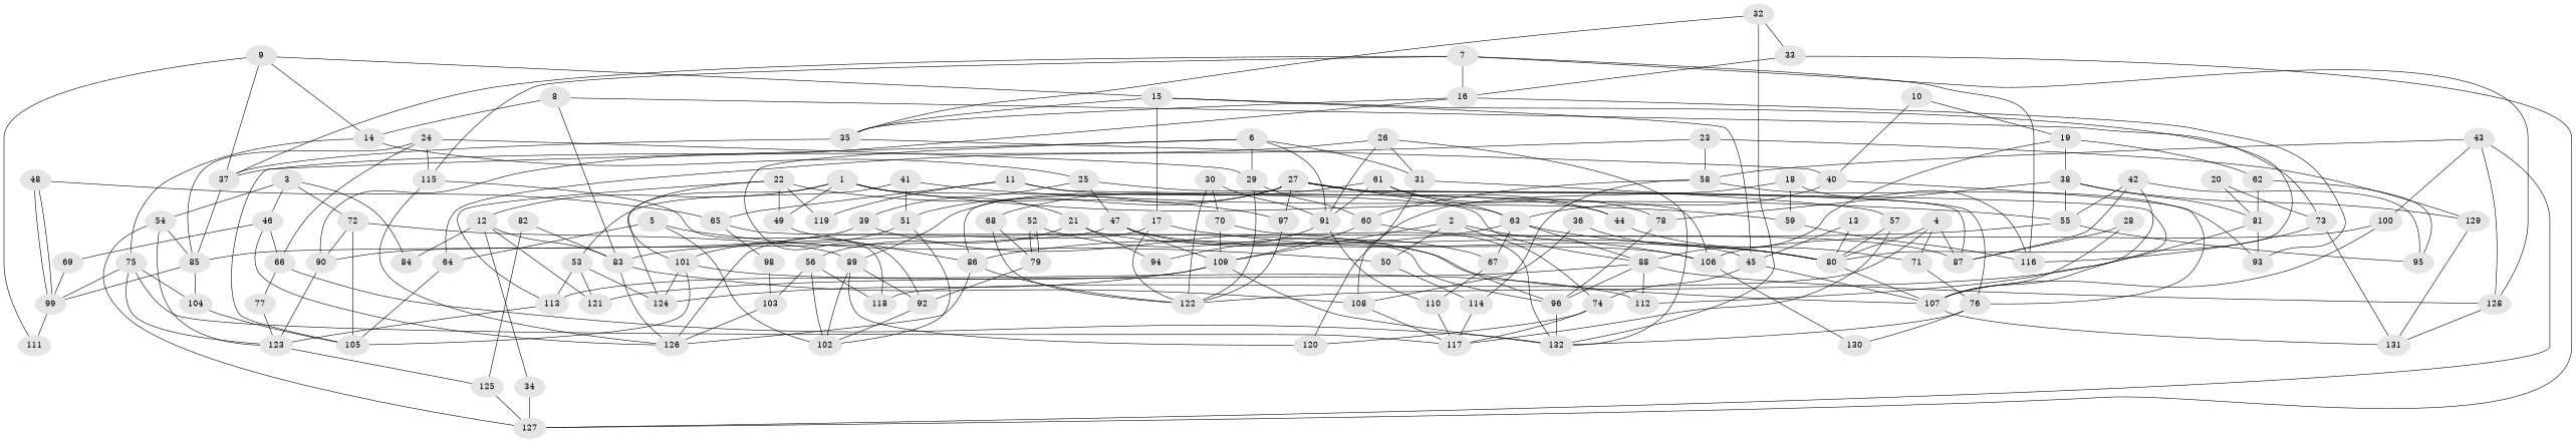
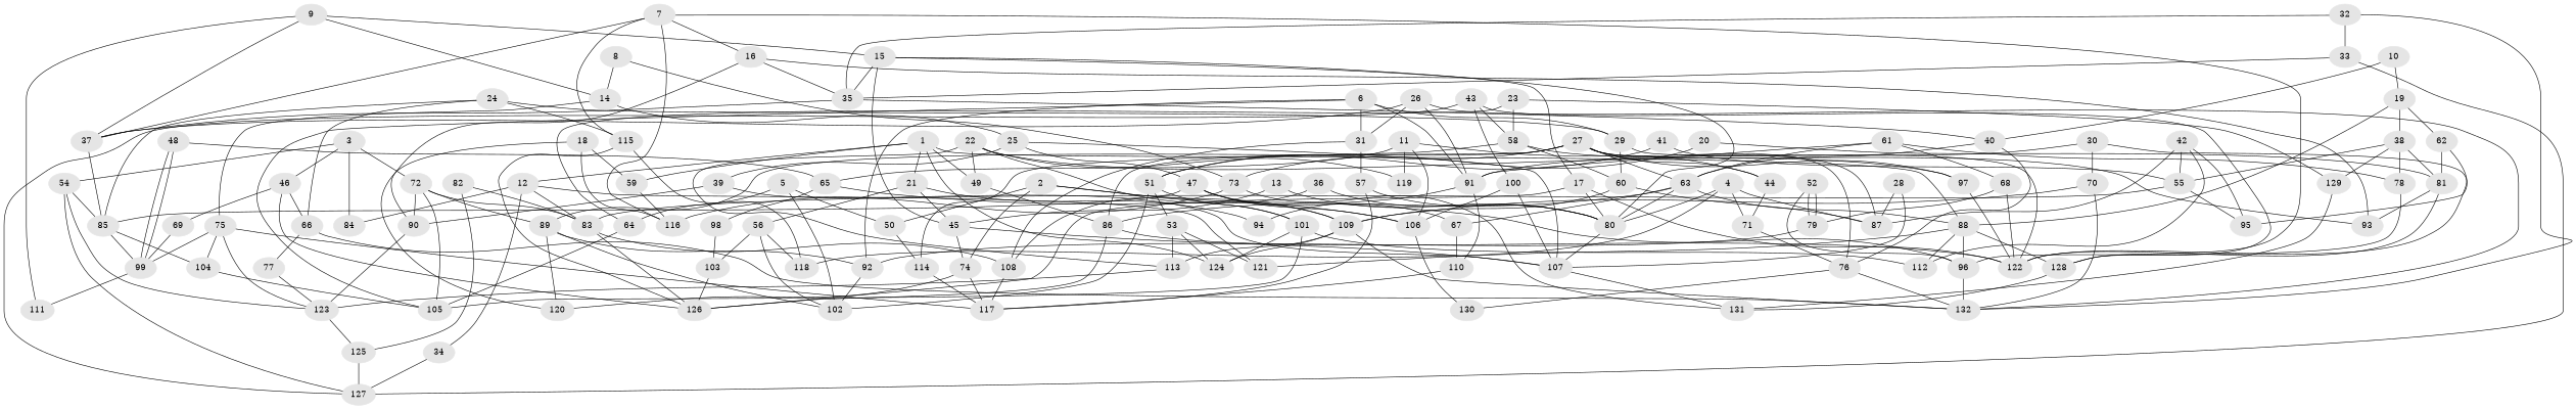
  graph {
    node [color=gray90 style=filled]
    1
    12
    21
    49
    59
    88
    124
    84
    83
    34
    121
    45
    56
    94
    86
    116
    128
    112
    96
    2
    50
    74
    106
    109
    114
    120
    117
    130
    113
    132
    3
    46
    54
    72
    126
    66
    69
    85
    127
    123
    105
    90
    89
    4
    71
    80
    87
    118
    76
    107
    5
    64
    102
    6
    29
    31
    91
    92
    122
    60
    57
    108
    110
    7
    16
    37
    115
    35
    93
    131
    8
    14
    73
    25
    75
    9
    15
    111
    17
    10
    19
    40
    38
    62
    63
    11
    44
    65
    119
    98
    13
    39
    47
    99
    104
    18
    81
    129
    55
    78
    95
    20
    103
    22
    97
    101
    23
    58
    24
    77
    67
    26
    27
    51
    28
    30
    70
    32
    33
    36
    41
    53
    42
    43
    100
    48
    52
    79
    125
    61
    68
    82
    1 -- 12
    1 -- 21
    1 -- 49
    1 -- 59
    1 -- 88
    1 -- 124
    12 -- 84
    12 -- 83
    12 -- 34
    12 -- 121
    21 -- 45
    21 -- 56
    21 -- 94
    49 -- 86
    59 -- 116
    88 -- 121
    88 -- 128
    88 -- 112
    88 -- 96
    83 -- 126
    83 -- 108
    34 -- 127
    45 -- 74
    45 -- 107
    56 -- 118
    56 -- 102
    56 -- 103
    86 -- 126
    86 -- 122
    128 -- 131
    96 -- 132
    2 -- 50
    2 -- 74
    2 -- 106
    2 -- 109
    50 -- 114
    74 -- 120
    74 -- 117
    106 -- 130
    109 -- 124
    109 -- 113
    109 -- 132
    114 -- 117
    113 -- 123
    3 -- 84
    3 -- 46
    3 -- 54
    3 -- 72
    46 -- 126
    46 -- 66
    46 -- 69
    54 -- 85
    54 -- 127
    54 -- 123
    72 -- 105
    72 -- 90
    72 -- 89
    66 -- 132
    66 -- 77
    69 -- 99
    85 -- 99
    85 -- 104
    123 -- 125
    90 -- 123
    89 -- 120
    89 -- 102
    89 -- 92
    4 -- 71
    4 -- 80
    4 -- 87
    4 -- 118
    71 -- 76
    80 -- 107
    76 -- 130
    76 -- 132
    107 -- 131
    5 -- 50
    5 -- 64
    5 -- 102
    64 -- 105
    6 -- 105
    6 -- 29
    6 -- 31
    6 -- 91
    6 -- 92
    29 -- 122
    29 -- 60
    31 -- 57
    31 -- 108
    91 -- 94
    91 -- 110
    92 -- 102
    60 -- 109
    60 -- 87
    57 -- 117
    57 -- 80
    108 -- 117
    110 -- 117
    7 -- 116
    7 -- 128
    7 -- 16
    7 -- 37
    7 -- 115
    16 -- 90
    16 -- 35
    16 -- 93
    37 -- 85
    115 -- 126
    115 -- 118
    35 -- 37
    35 -- 40
-   8 -- 83
+   72 -- 83
    8 -- 14
    8 -- 73
    14 -- 25
    14 -- 75
    73 -- 116
    73 -- 131
    25 -- 107
    25 -- 39
    25 -- 47
    75 -- 117
    75 -- 123
    75 -- 99
    75 -- 104
    9 -- 37
    9 -- 14
    9 -- 15
    9 -- 111
    15 -- 45
    15 -- 80
    15 -- 35
    15 -- 17
    17 -- 126
    17 -- 80
    17 -- 122
    10 -- 19
    10 -- 40
    19 -- 88
    19 -- 38
    19 -- 62
    40 -- 76
    40 -- 63
    38 -- 81
    38 -- 129
    38 -- 55
    38 -- 78
    62 -- 81
    62 -- 95
    63 -- 88
    63 -- 86
    63 -- 80
    63 -- 67
    11 -- 106
    11 -- 44
    11 -- 65
    11 -- 119
    44 -- 71
    65 -- 96
    65 -- 98
    98 -- 103
    13 -- 45
    13 -- 80
    39 -- 90
    39 -- 107
    47 -- 106
    47 -- 109
    47 -- 85
    47 -- 67
    99 -- 111
    104 -- 105
    18 -- 59
    18 -- 116
    18 -- 120
    81 -- 122
    81 -- 93
    129 -- 131
    55 -- 83
    55 -- 95
    78 -- 96
    20 -- 73
    20 -- 81
    103 -- 126
    22 -- 49
    22 -- 113
    22 -- 119
    22 -- 97
    22 -- 101
    97 -- 122
    101 -- 124
    101 -- 112
    101 -- 105
    23 -- 64
    23 -- 129
    23 -- 58
    58 -- 114
    58 -- 60
    58 -- 93
    24 -- 66
    24 -- 85
    24 -- 29
    24 -- 115
    77 -- 123
    67 -- 110
    26 -- 132
    26 -- 31
    26 -- 91
    26 -- 37
    27 -- 86
    27 -- 89
    27 -- 87
    27 -- 76
    27 -- 63
    27 -- 44
    27 -- 97
    27 -- 51
    51 -- 102
    51 -- 101
    28 -- 87
    28 -- 107
    30 -- 91
    30 -- 122
    30 -- 70
    70 -- 109
    70 -- 132
    32 -- 132
    32 -- 35
    32 -- 33
    33 -- 127
-   33 -- 16
+   33 -- 35
    36 -- 80
    36 -- 108
    41 -- 55
    41 -- 51
-   41 -- 53
+   51 -- 53
    53 -- 124
    53 -- 121
    53 -- 113
    42 -- 112
    42 -- 87
    42 -- 55
    42 -- 95
    43 -- 128
    43 -- 127
    43 -- 58
    43 -- 100
    100 -- 106
    100 -- 107
    48 -- 65
    48 -- 99
    48 -- 99
    52 -- 96
    52 -- 79
    52 -- 79
    79 -- 92
    125 -- 127
    61 -- 91
    61 -- 63
    61 -- 78
    61 -- 68
    68 -- 122
    68 -- 79
    82 -- 83
    82 -- 125
  }
